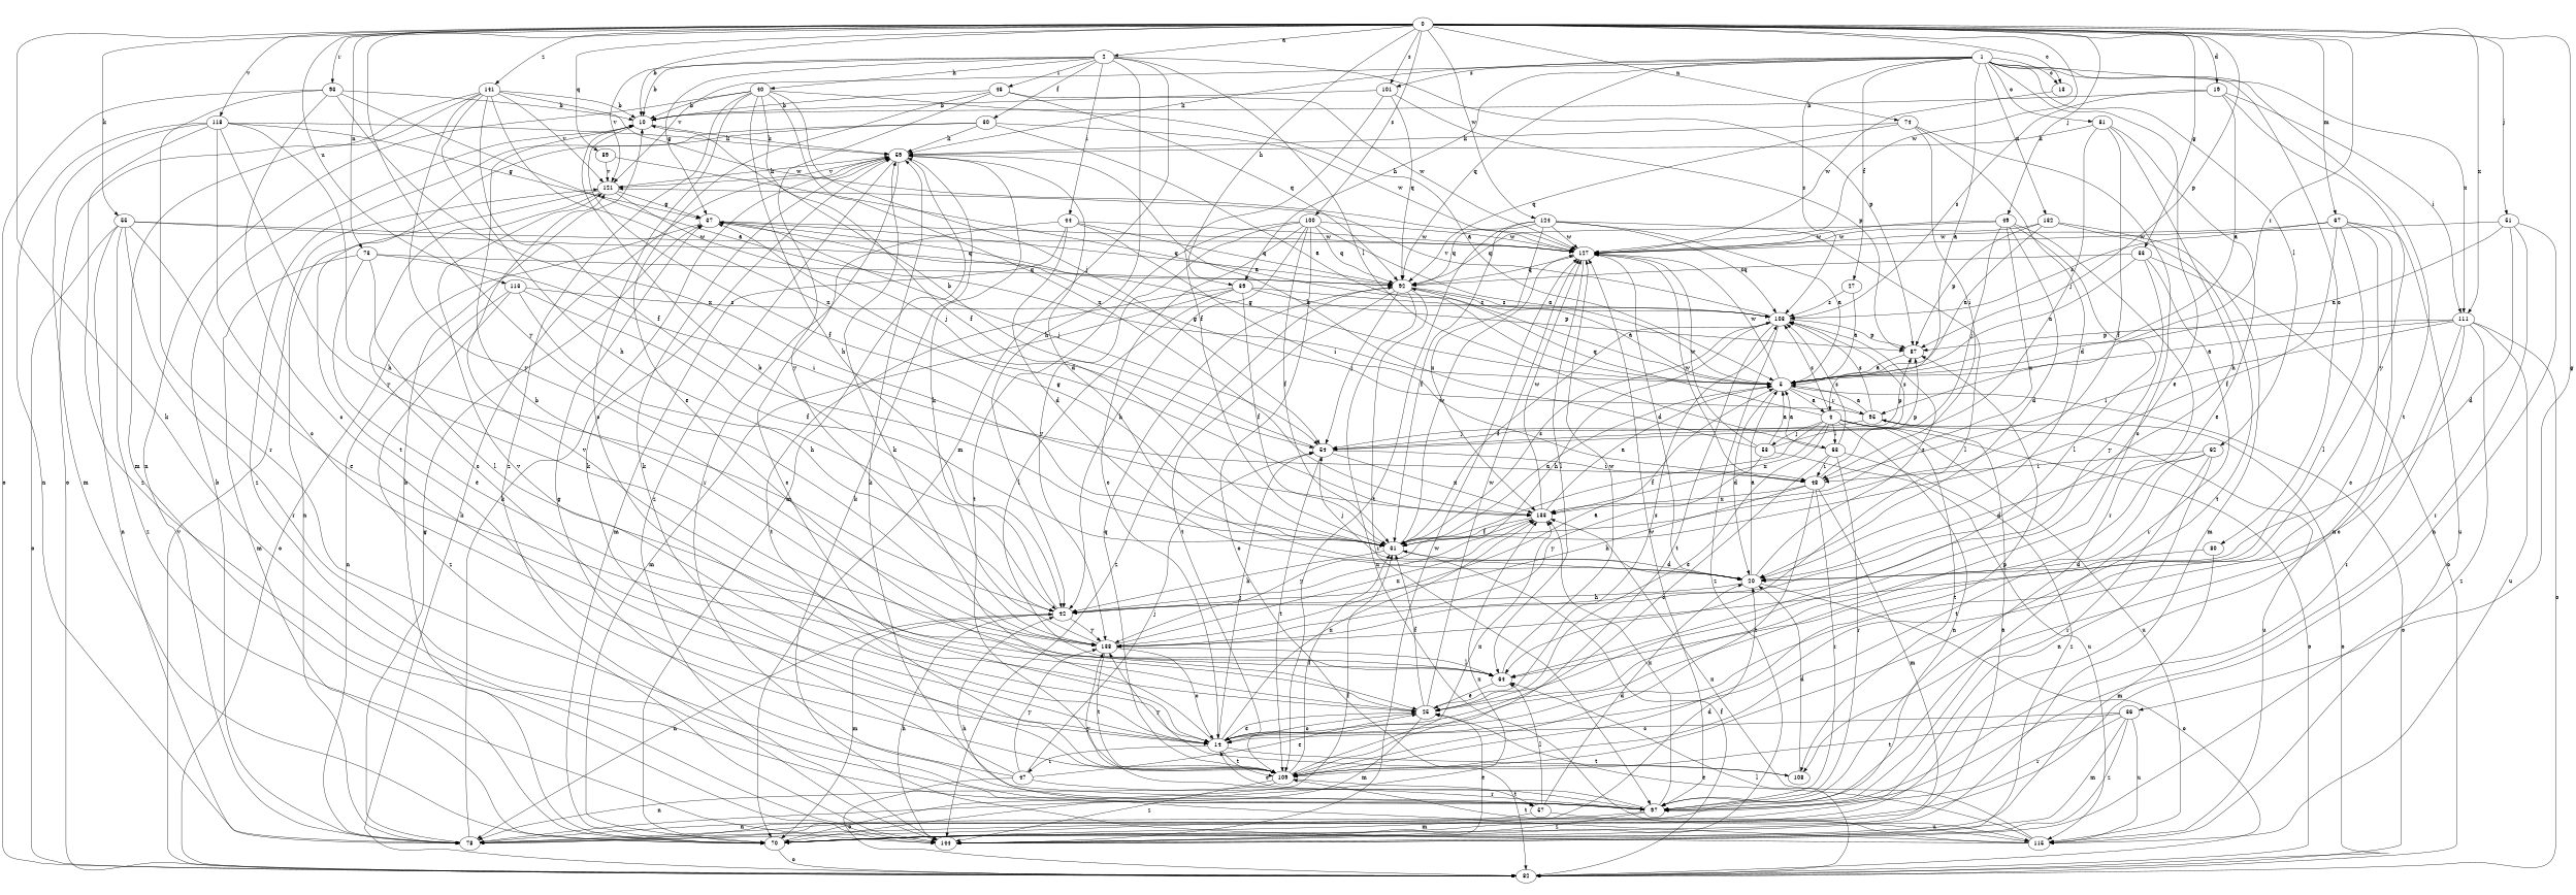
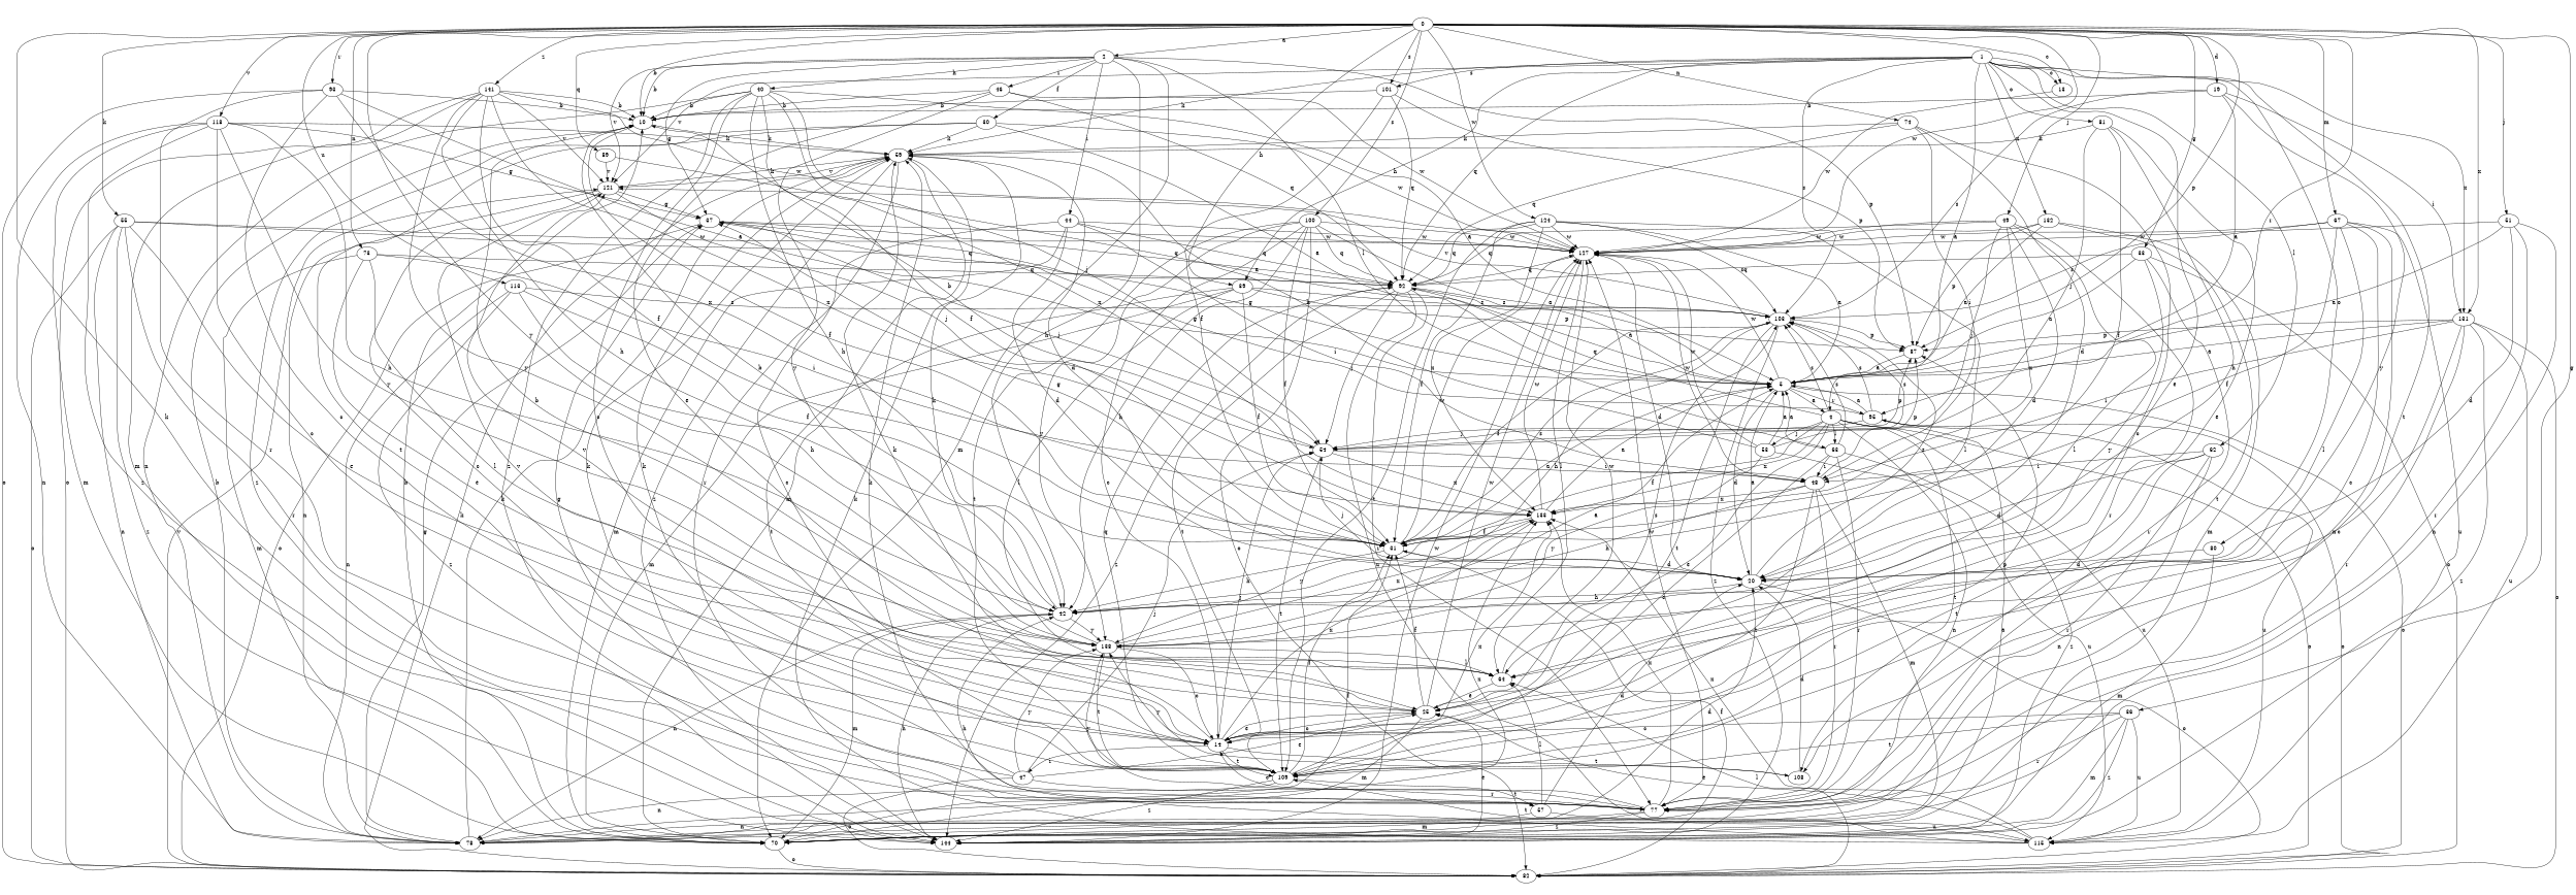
  strict digraph {
    0
    2
    10
    13
    19
    33
    36
    39
    49
    51
    55
    57
    67
    73
    74
    87
    89
    93
    95
    100
    101
    113
    118
    124
    127
-   131 [label=111]
+   131
    138
    141
    121
    30
    37
    40
    42
    44
    46
    63
    70
    59
    31
    103
    5
    92
    82
-   97
+   97 [label=77]
    115
    14
    109
    144
    64
    133
    20
    54
    n53 [label=78]
    25
    48
    1
    4
-   27
    62
    80
    81
    108
    132
    53
    47
    0 -> 2 [label=a]
    0 -> 10 [label=b]
    0 -> 13 [label=c]
    0 -> 19 [label=d]
    0 -> 33 [label=g]
    0 -> 36 [label=g]
    0 -> 39 [label=h]
    0 -> 49 [label=j]
    0 -> 51 [label=j]
    0 -> 55 [label=k]
    0 -> 57 [label=k]
    0 -> 67 [label=m]
    0 -> 73 [label=n]
    0 -> 74 [label=n]
    0 -> 87 [label=p]
    0 -> 89 [label=q]
    0 -> 93 [label=r]
    0 -> 95 [label=r]
    0 -> 100 [label=s]
    0 -> 101 [label=s]
    0 -> 113 [label=u]
    0 -> 118 [label=v]
    0 -> 124 [label=w]
    0 -> 127 [label=w]
    0 -> 131 [label=x]
    0 -> 138 [label=y]
    0 -> 141 [label=z]
    2 -> 10 [label=b]
    2 -> 87 [label=p]
    2 -> 121 [label=v]
    2 -> 30 [label=f]
    2 -> 37 [label=g]
    2 -> 40 [label=h]
    2 -> 42 [label=h]
    2 -> 44 [label=i]
    2 -> 46 [label=i]
    2 -> 63 [label=l]
    2 -> 70 [label=m]
    10 -> 59 [label=k]
    10 -> 31 [label=f]
    13 -> 127 [label=w]
    19 -> 10 [label=b]
    19 -> 131 [label=i]
    19 -> 138 [label=y]
    19 -> 103 [label=s]
    19 -> 5 [label=a]
    33 -> 138 [label=y]
    33 -> 5 [label=a]
    33 -> 92 [label=q]
    33 -> 82 [label=o]
    33 -> 97 [label=r]
    36 -> 70 [label=m]
    36 -> 97 [label=r]
    36 -> 115 [label=u]
    36 -> 14 [label=c]
    36 -> 109 [label=t]
    36 -> 144 [label=z]
    39 -> 87 [label=p]
    39 -> 70 [label=m]
    39 -> 31 [label=f]
    39 -> 103 [label=s]
    39 -> 109 [label=t]
    39 -> 64 [label=l]
    49 -> 127 [label=w]
    49 -> 92 [label=q]
    49 -> 97 [label=r]
    49 -> 64 [label=l]
    49 -> 133 [label=x]
    49 -> 20 [label=d]
    49 -> 54 [label=j]
    51 -> 127 [label=w]
    51 -> 5 [label=a]
    51 -> 97 [label=r]
    51 -> 20 [label=d]
    51 -> n53 [label=n]
    55 -> 127 [label=w]
    55 -> 92 [label=q]
    55 -> 82 [label=o]
    55 -> 97 [label=r]
    55 -> 144 [label=z]
    55 -> n53 [label=n]
    55 -> 25 [label=e]
    57 -> 115 [label=u]
    57 -> 64 [label=l]
    57 -> 20 [label=d]
    57 -> n53 [label=n]
    67 -> 127 [label=w]
    67 -> 31 [label=f]
    67 -> 103 [label=s]
    67 -> 115 [label=u]
    67 -> 14 [label=c]
    67 -> 64 [label=l]
    67 -> n53 [label=n]
    73 -> 70 [label=m]
    73 -> 92 [label=q]
    73 -> 64 [label=l]
    73 -> 25 [label=e]
    73 -> 48 [label=i]
    74 -> 59 [label=k]
    74 -> 92 [label=q]
    74 -> 14 [label=c]
    74 -> 20 [label=d]
    74 -> 48 [label=i]
    87 -> 5 [label=a]
    89 -> 121 [label=v]
    89 -> 5 [label=a]
    93 -> 10 [label=b]
    93 -> 5 [label=a]
    93 -> 82 [label=o]
    93 -> 97 [label=r]
    93 -> 14 [label=c]
    93 -> 133 [label=x]
    95 -> 37 [label=g]
    95 -> 103 [label=s]
    95 -> 5 [label=a]
    95 -> 82 [label=o]
    95 -> 115 [label=u]
    95 -> 54 [label=j]
    100 -> 127 [label=w]
    100 -> 138 [label=y]
    100 -> 42 [label=h]
    100 -> 31 [label=f]
    100 -> 5 [label=a]
    100 -> 92 [label=q]
    100 -> 82 [label=o]
    100 -> 14 [label=c]
    100 -> 109 [label=t]
    101 -> 10 [label=b]
    101 -> 87 [label=p]
    101 -> 31 [label=f]
    101 -> 92 [label=q]
    113 -> 42 [label=h]
    113 -> 31 [label=f]
    113 -> 103 [label=s]
    113 -> 144 [label=z]
    113 -> n53 [label=n]
    118 -> 138 [label=y]
    118 -> 37 [label=g]
    118 -> 42 [label=h]
    118 -> 70 [label=m]
    118 -> 59 [label=k]
    118 -> 14 [label=c]
    118 -> 144 [label=z]
    118 -> n53 [label=n]
    124 -> 127 [label=w]
    124 -> 31 [label=f]
    124 -> 103 [label=s]
    124 -> 5 [label=a]
    124 -> 92 [label=q]
    124 -> 109 [label=t]
    124 -> 64 [label=l]
    124 -> 133 [label=x]
    127 -> 92 [label=q]
    127 -> 64 [label=l]
    127 -> 20 [label=d]
    131 -> 87 [label=p]
    131 -> 5 [label=a]
    131 -> 82 [label=o]
    131 -> 97 [label=r]
    131 -> 115 [label=u]
    131 -> 14 [label=c]
    131 -> 144 [label=z]
    131 -> 48 [label=i]
    138 -> 59 [label=k]
    138 -> 5 [label=a]
    138 -> 14 [label=c]
    138 -> 109 [label=t]
    138 -> 64 [label=l]
    138 -> 133 [label=x]
    141 -> 10 [label=b]
    141 -> 127 [label=w]
    141 -> 138 [label=y]
    141 -> 121 [label=v]
    141 -> 42 [label=h]
    141 -> 70 [label=m]
    141 -> 31 [label=f]
    141 -> 82 [label=o]
    141 -> 133 [label=x]
    121 -> 37 [label=g]
    121 -> 59 [label=k]
    121 -> 14 [label=c]
    121 -> 54 [label=j]
    121 -> n53 [label=n]
    30 -> 127 [label=w]
    30 -> 59 [label=k]
    30 -> 5 [label=a]
    30 -> 109 [label=t]
    30 -> 144 [label=z]
    37 -> 127 [label=w]
    37 -> 92 [label=q]
    37 -> 82 [label=o]
    37 -> 54 [label=j]
    40 -> 10 [label=b]
    40 -> 42 [label=h]
    40 -> 31 [label=f]
    40 -> 5 [label=a]
    40 -> 14 [label=c]
    40 -> 144 [label=z]
    40 -> 133 [label=x]
    40 -> 54 [label=j]
    40 -> n53 [label=n]
    42 -> 10 [label=b]
    42 -> 138 [label=y]
    42 -> 70 [label=m]
    42 -> n53 [label=n]
    44 -> 127 [label=w]
    44 -> 70 [label=m]
    44 -> 92 [label=q]
    44 -> 14 [label=c]
    44 -> 20 [label=d]
    44 -> 48 [label=i]
    46 -> 10 [label=b]
    46 -> 127 [label=w]
    46 -> 138 [label=y]
    46 -> 92 [label=q]
    46 -> 25 [label=e]
    63 -> 103 [label=s]
    63 -> 5 [label=a]
    63 -> 97 [label=r]
    63 -> 14 [label=c]
    63 -> 144 [label=z]
    63 -> 48 [label=i]
    70 -> 10 [label=b]
    70 -> 95 [label=a]
    70 -> 31 [label=f]
    70 -> 82 [label=o]
    59 -> 121 [label=v]
    59 -> 70 [label=m]
    59 -> 97 [label=r]
    59 -> 144 [label=z]
    59 -> 20 [label=d]
    31 -> 127 [label=w]
    31 -> 37 [label=g]
    31 -> 42 [label=h]
    31 -> 103 [label=s]
    31 -> 5 [label=a]
    31 -> 20 [label=d]
    103 -> 87 [label=p]
    103 -> 121 [label=v]
    103 -> 42 [label=h]
    103 -> 31 [label=f]
    103 -> 109 [label=t]
    103 -> 144 [label=z]
    5 -> 95 [label=r]
    5 -> 127 [label=w]
    5 -> 37 [label=g]
    5 -> 82 [label=o]
    5 -> 20 [label=d]
    5 -> 4 [label=a]
    92 -> 103 [label=s]
    92 -> 5 [label=a]
    92 -> 97 [label=r]
    92 -> 115 [label=u]
    92 -> 109 [label=t]
    92 -> 144 [label=z]
    92 -> 54 [label=j]
    82 -> 121 [label=v]
    82 -> 59 [label=k]
    82 -> 31 [label=f]
    82 -> 64 [label=l]
    97 -> 127 [label=w]
    97 -> 138 [label=y]
    97 -> 70 [label=m]
    97 -> 59 [label=k]
    97 -> 14 [label=c]
    97 -> 144 [label=z]
    97 -> 133 [label=x]
    115 -> 42 [label=h]
    115 -> 59 [label=k]
    115 -> 109 [label=t]
    115 -> 133 [label=x]
    115 -> 25 [label=e]
    14 -> 121 [label=v]
    14 -> 59 [label=k]
    14 -> 109 [label=t]
    14 -> 133 [label=x]
    14 -> 54 [label=j]
    14 -> 25 [label=e]
    14 -> 108 [label=t]
    14 -> 47 [label=i]
    109 -> 57 [label=t]
    109 -> 87 [label=p]
    109 -> 59 [label=k]
    109 -> 31 [label=f]
    109 -> 92 [label=q]
    109 -> 144 [label=z]
    109 -> 133 [label=x]
    109 -> n53 [label=n]
    144 -> 127 [label=w]
    144 -> 42 [label=h]
    144 -> 25 [label=e]
    64 -> 10 [label=b]
    64 -> 127 [label=w]
    64 -> 25 [label=e]
    133 -> 127 [label=w]
    133 -> 138 [label=y]
    133 -> 31 [label=f]
    133 -> 5 [label=a]
    20 -> 42 [label=h]
    20 -> 103 [label=s]
    20 -> 5 [label=a]
    20 -> 82 [label=o]
    20 -> 54 [label=j]
    54 -> 10 [label=b]
    54 -> 87 [label=p]
    54 -> 109 [label=t]
    54 -> 133 [label=x]
    54 -> 48 [label=i]
    n53 -> 10 [label=b]
    n53 -> 37 [label=g]
    n53 -> 59 [label=k]
    n53 -> 133 [label=x]
    n53 -> 20 [label=d]
    25 -> 127 [label=w]
    25 -> 121 [label=v]
    25 -> 70 [label=m]
    25 -> 31 [label=f]
    25 -> 103 [label=s]
    25 -> 14 [label=c]
    48 -> 87 [label=p]
    48 -> 127 [label=w]
    48 -> 42 [label=h]
    48 -> 70 [label=m]
    48 -> 97 [label=r]
    48 -> 109 [label=t]
    48 -> 133 [label=x]
    1 -> 13 [label=c]
    1 -> 39 [label=h]
    1 -> 101 [label=s]
    1 -> 131 [label=x]
    1 -> 121 [label=v]
    1 -> 59 [label=k]
    1 -> 103 [label=s]
    1 -> 92 [label=q]
    1 -> 25 [label=e]
    1 -> 4 [label=a]
-   1 -> 27 [label=f]
    1 -> 62 [label=l]
    1 -> 80 [label=o]
    1 -> 81 [label=o]
    1 -> 108 [label=t]
    1 -> 132 [label=x]
    4 -> 63 [label=l]
    4 -> 31 [label=f]
    4 -> 103 [label=s]
    4 -> 92 [label=q]
    4 -> 82 [label=o]
    4 -> 115 [label=u]
    4 -> 133 [label=x]
    4 -> n53 [label=n]
    4 -> 25 [label=e]
    4 -> 108 [label=t]
    4 -> 53 [label=j]
-   27 -> 103 [label=s]
-   27 -> 5 [label=a]
    62 -> 97 [label=r]
    62 -> 109 [label=t]
    62 -> 20 [label=d]
    62 -> n53 [label=n]
    62 -> 48 [label=i]
    80 -> 70 [label=m]
    80 -> 20 [label=d]
    81 -> 42 [label=h]
    81 -> 59 [label=k]
    81 -> 31 [label=f]
    81 -> 54 [label=j]
    81 -> 25 [label=e]
    108 -> 138 [label=y]
    108 -> 20 [label=d]
    132 -> 87 [label=p]
    132 -> 127 [label=w]
    132 -> 70 [label=m]
    132 -> 5 [label=a]
    132 -> 109 [label=t]
    53 -> 127 [label=w]
    53 -> 138 [label=y]
    53 -> 59 [label=k]
    53 -> 103 [label=s]
    53 -> 5 [label=a]
    53 -> 115 [label=u]
    47 -> 138 [label=y]
    47 -> 37 [label=g]
    47 -> 59 [label=k]
    47 -> 82 [label=o]
    47 -> 97 [label=r]
    47 -> 54 [label=j]
    47 -> 25 [label=e]
  }
